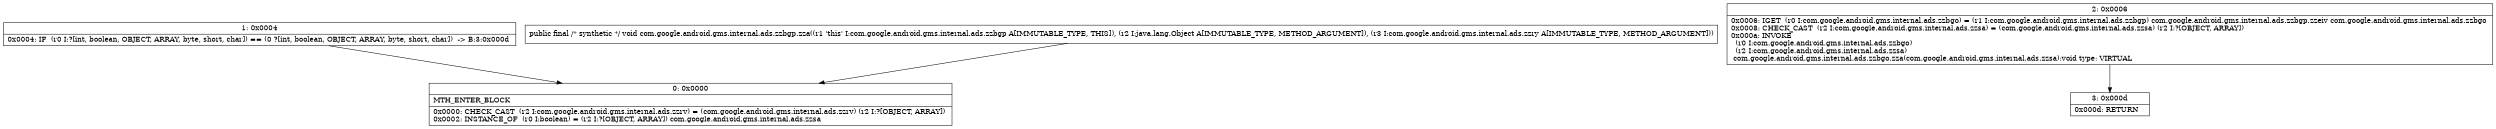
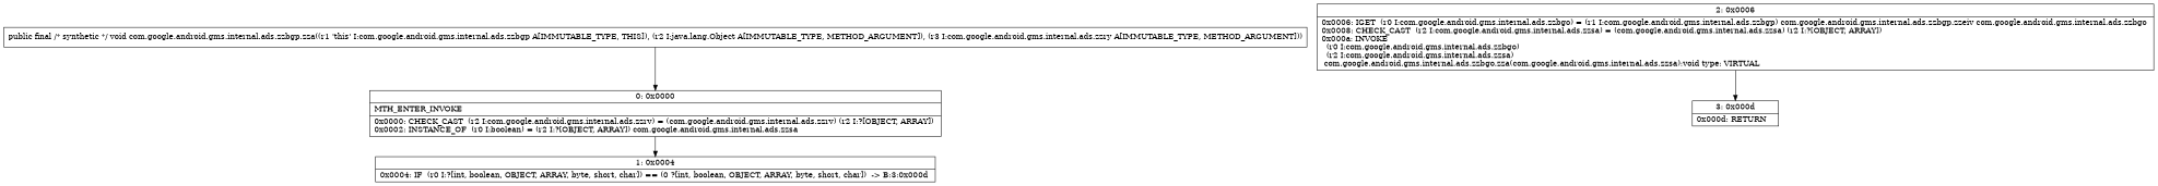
  digraph {
    fontname="DejaVu Serif"
    node [fontname="DejaVu Serif" shape=record]
    edge [fontname="DejaVu Serif"]
-   n1 [label="{0\:\ 0x0000|MTH_ENTER_BLOCK\l|0x0000: CHECK_CAST  (r2 I:com.google.android.gms.internal.ads.zzrv) = (com.google.android.gms.internal.ads.zzrv) (r2 I:?[OBJECT, ARRAY]) \l0x0002: INSTANCE_OF  (r0 I:boolean) = (r2 I:?[OBJECT, ARRAY]) com.google.android.gms.internal.ads.zzsa \l}"]
+   n1 [label="{0\:\ 0x0000|MTH_ENTER_INVOKE\l|0x0000: CHECK_CAST  (r2 I:com.google.android.gms.internal.ads.zzrv) = (com.google.android.gms.internal.ads.zzrv) (r2 I:?[OBJECT, ARRAY]) \l0x0002: INSTANCE_OF  (r0 I:boolean) = (r2 I:?[OBJECT, ARRAY]) com.google.android.gms.internal.ads.zzsa \l}"]
    n2 [label="{1\:\ 0x0004|0x0004: IF  (r0 I:?[int, boolean, OBJECT, ARRAY, byte, short, char]) == (0 ?[int, boolean, OBJECT, ARRAY, byte, short, char])  \-\> B:3:0x000d \l}"]
    n3 [label="{2\:\ 0x0006|0x0006: IGET  (r0 I:com.google.android.gms.internal.ads.zzbgo) = (r1 I:com.google.android.gms.internal.ads.zzbgp) com.google.android.gms.internal.ads.zzbgp.zzeiv com.google.android.gms.internal.ads.zzbgo \l0x0008: CHECK_CAST  (r2 I:com.google.android.gms.internal.ads.zzsa) = (com.google.android.gms.internal.ads.zzsa) (r2 I:?[OBJECT, ARRAY]) \l0x000a: INVOKE  \l  (r0 I:com.google.android.gms.internal.ads.zzbgo)\l  (r2 I:com.google.android.gms.internal.ads.zzsa)\l com.google.android.gms.internal.ads.zzbgo.zza(com.google.android.gms.internal.ads.zzsa):void type: VIRTUAL \l}"]
    n4 [label="{3\:\ 0x000d|0x000d: RETURN   \l}"]
    n5 [label="{public final \/* synthetic *\/ void com.google.android.gms.internal.ads.zzbgp.zza((r1 'this' I:com.google.android.gms.internal.ads.zzbgp A[IMMUTABLE_TYPE, THIS]), (r2 I:java.lang.Object A[IMMUTABLE_TYPE, METHOD_ARGUMENT]), (r3 I:com.google.android.gms.internal.ads.zzry A[IMMUTABLE_TYPE, METHOD_ARGUMENT])) }"]
-   n2 -> n1
+   n1 -> n2
    n3 -> n4
    n5 -> n1
  }
